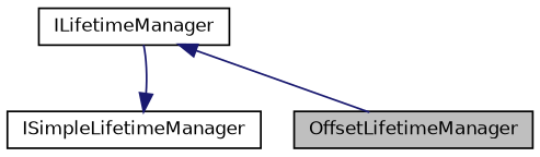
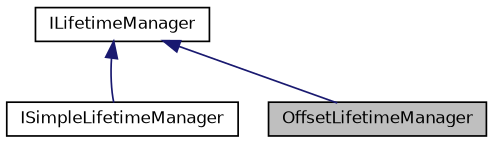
  digraph {
    node [color=black fillcolor=white fontname=Helvetica fontsize=10 shape=record style=filled]
    edge [color=midnightblue dir=back fontname=Helvetica fontsize=10 labelfontname=Helvetica labelfontsize=10 style=solid]
    n1 [fillcolor=grey75 fontcolor=black height=0.2 label=OffsetLifetimeManager width=0.4]
    n2 [height=0.2 label=ISimpleLifetimeManager width=0.4]
    n3 [height=0.2 label=ILifetimeManager width=0.4]
    n3 -> n1
-   n2 -> n3
+   n3 -> n2
  }
